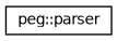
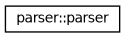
  digraph {
    rankdir=TB
-   n1 [color=black fillcolor=white fontname=Helvetica fontsize=10 height=0.2 label="peg::parser" shape=record style=filled width=0.4]
+   n1 [color=black fillcolor=white fontname=Helvetica fontsize=10 height=0.2 label="parser::parser" shape=record style=filled width=0.4]
  }
